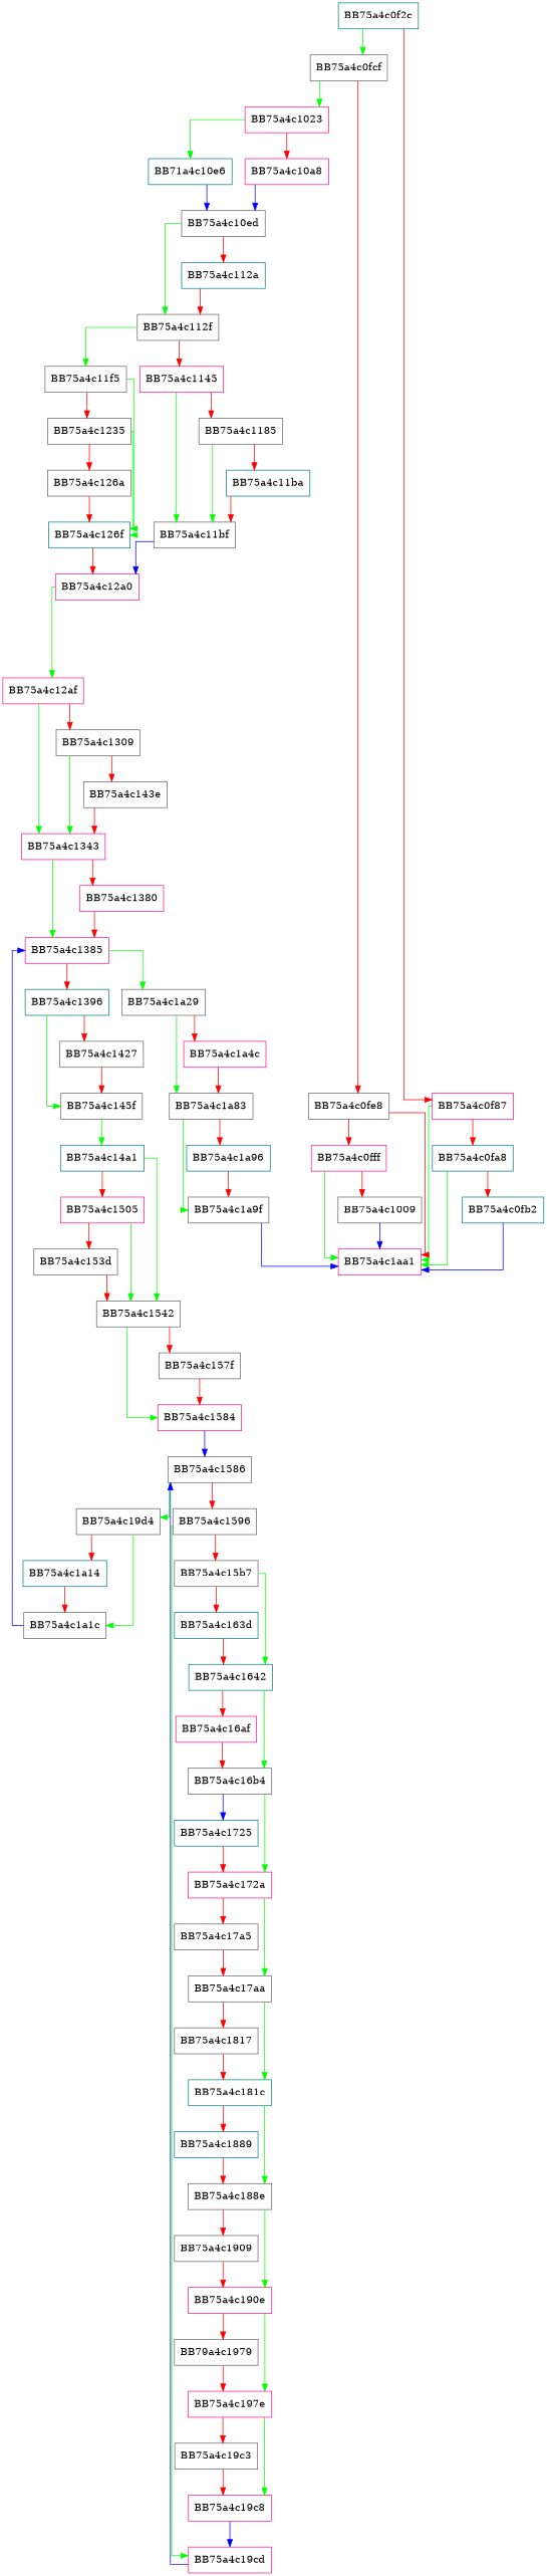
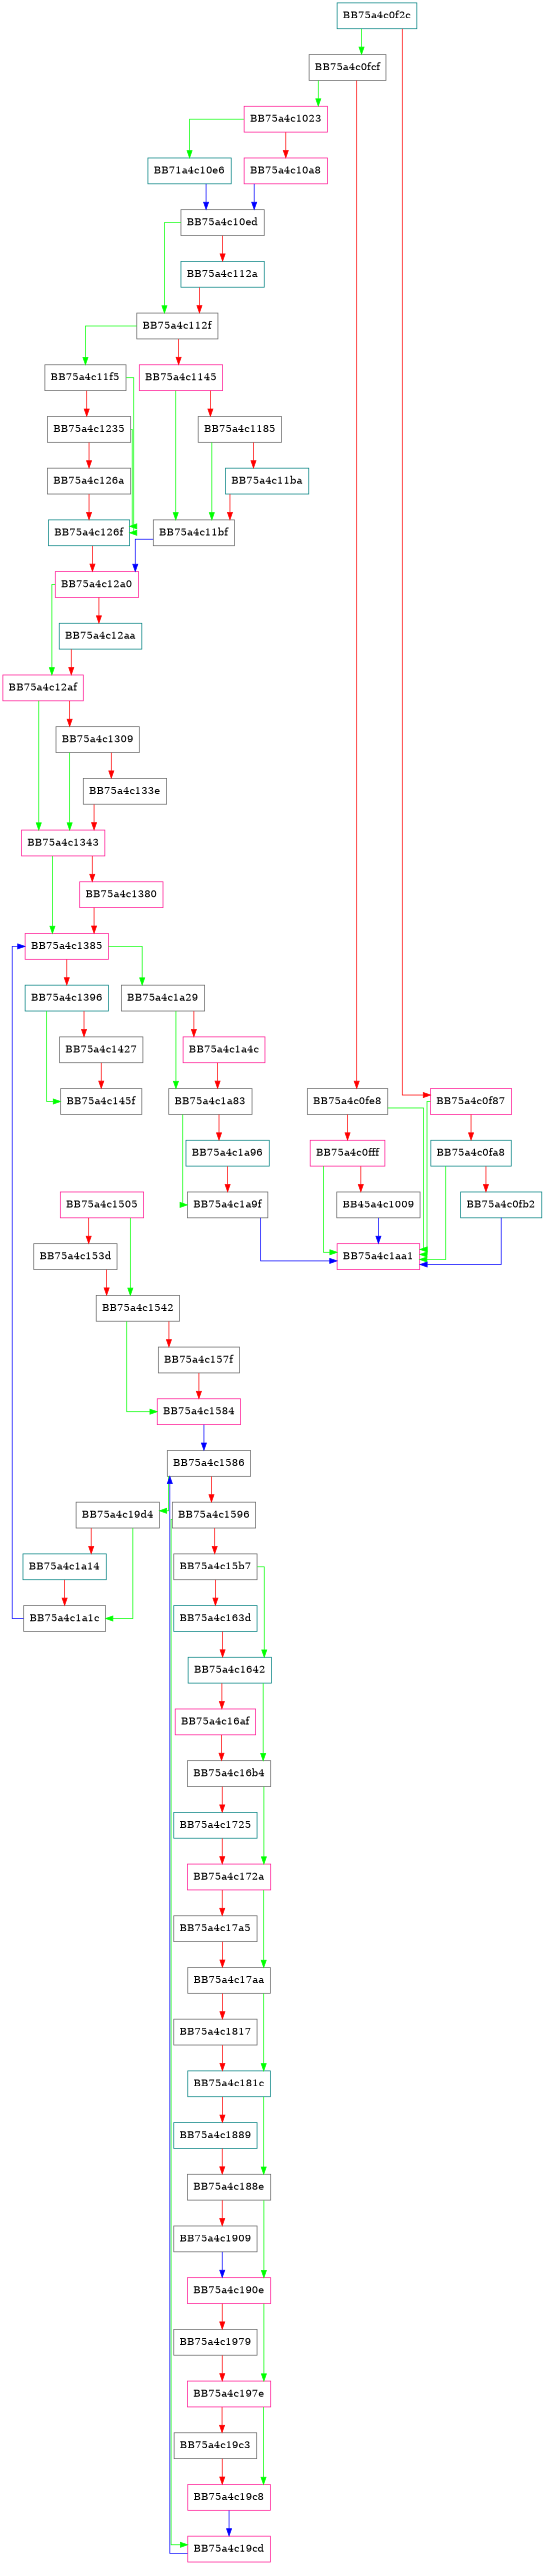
  digraph {
    splines=ortho
    node [color=gray40 shape=box]
    edge [color=red]
    BB75a4c0f2c [color=teal]
    BB75a4c0fcf
    BB75a4c0f87 [color=deeppink]
    BB75a4c1023 [color=deeppink]
    BB75a4c0fe8
    BB75a4c1aa1 [color=deeppink]
    BB75a4c0fa8 [color=teal]
    n8 [color=teal label=BB71a4c10e6]
    BB75a4c10a8 [color=deeppink]
    BB75a4c0fff [color=deeppink]
    BB75a4c0fb2 [color=teal]
    BB75a4c10ed
-   BB75a4c1009
+   BB75a4c1009 [label=BB45a4c1009]
    BB75a4c112f
    BB75a4c112a [color=teal]
    BB75a4c11f5
    BB75a4c1145 [color=deeppink]
    BB75a4c126f [color=teal]
    BB75a4c1235
    BB75a4c11bf
    BB75a4c1185
    BB75a4c12a0 [color=deeppink]
    BB75a4c126a
    BB75a4c11ba [color=teal]
    BB75a4c12af [color=deeppink]
+   BB75a4c12aa [color=teal]
    BB75a4c1343 [color=deeppink]
    BB75a4c1309
    BB75a4c1385 [color=deeppink]
    BB75a4c1380 [color=deeppink]
-   BB75a4c133e [label=BB75a4c143e]
+   BB75a4c133e
    BB75a4c1a29
    BB75a4c1396 [color=teal]
    BB75a4c1a83
    BB75a4c1a4c [color=deeppink]
    BB75a4c145f
    BB75a4c1427
    BB75a4c1a9f
    BB75a4c1a96 [color=teal]
-   BB75a4c14a1 [color=teal]
    BB75a4c1542
    BB75a4c1505 [color=deeppink]
    BB75a4c1584 [color=deeppink]
    BB75a4c157f
    BB75a4c153d
    BB75a4c1586
    BB75a4c19d4
    BB75a4c1596
    BB75a4c1a1c
    BB75a4c1a14 [color=teal]
    BB75a4c19cd [color=deeppink]
    BB75a4c15b7
    BB75a4c1642 [color=teal]
    BB75a4c163d [color=teal]
    BB75a4c16b4
    BB75a4c16af [color=deeppink]
    BB75a4c172a [color=deeppink]
    BB75a4c1725 [color=teal]
    BB75a4c17aa
    BB75a4c17a5
    BB75a4c181c [color=teal]
    BB75a4c1817
    BB75a4c188e
    BB75a4c1889 [color=teal]
    BB75a4c190e [color=deeppink]
    BB75a4c1909
    BB75a4c197e [color=deeppink]
-   BB75a4c1979 [label=BB79a4c1979]
+   BB75a4c1979
    BB75a4c19c8 [color=deeppink]
    BB75a4c19c3
    BB75a4c0f2c -> BB75a4c0fcf [color=green]
    BB75a4c0f2c -> BB75a4c0f87
    BB75a4c0fcf -> BB75a4c1023 [color=green]
    BB75a4c0fcf -> BB75a4c0fe8
    BB75a4c0f87 -> BB75a4c1aa1 [color=green]
    BB75a4c0f87 -> BB75a4c0fa8
    BB75a4c1023 -> n8 [color=green]
    BB75a4c1023 -> BB75a4c10a8
-   BB75a4c0fe8 -> BB75a4c1aa1
+   BB75a4c0fe8 -> BB75a4c1aa1 [color=green]
    BB75a4c0fe8 -> BB75a4c0fff
    BB75a4c0fa8 -> BB75a4c1aa1 [color=green]
    BB75a4c0fa8 -> BB75a4c0fb2
    n8 -> BB75a4c10ed [color=blue]
    BB75a4c10a8 -> BB75a4c10ed [color=blue]
    BB75a4c0fff -> BB75a4c1aa1 [color=green]
    BB75a4c0fff -> BB75a4c1009
    BB75a4c0fb2 -> BB75a4c1aa1 [color=blue]
    BB75a4c10ed -> BB75a4c112f [color=green]
    BB75a4c10ed -> BB75a4c112a
    BB75a4c1009 -> BB75a4c1aa1 [color=blue]
    BB75a4c112f -> BB75a4c11f5 [color=green]
    BB75a4c112f -> BB75a4c1145
    BB75a4c112a -> BB75a4c112f
    BB75a4c11f5 -> BB75a4c126f [color=green]
    BB75a4c11f5 -> BB75a4c1235
    BB75a4c1145 -> BB75a4c11bf [color=green]
    BB75a4c1145 -> BB75a4c1185
    BB75a4c126f -> BB75a4c12a0
    BB75a4c1235 -> BB75a4c126f [color=green]
    BB75a4c1235 -> BB75a4c126a
    BB75a4c11bf -> BB75a4c12a0 [color=blue]
    BB75a4c1185 -> BB75a4c11bf [color=green]
    BB75a4c1185 -> BB75a4c11ba
    BB75a4c12a0 -> BB75a4c12af [color=green]
+   BB75a4c12a0 -> BB75a4c12aa
    BB75a4c126a -> BB75a4c126f
    BB75a4c11ba -> BB75a4c11bf
    BB75a4c12af -> BB75a4c1343 [color=green]
    BB75a4c12af -> BB75a4c1309
+   BB75a4c12aa -> BB75a4c12af
    BB75a4c1343 -> BB75a4c1385 [color=green]
    BB75a4c1343 -> BB75a4c1380
    BB75a4c1309 -> BB75a4c1343 [color=green]
    BB75a4c1309 -> BB75a4c133e
    BB75a4c1385 -> BB75a4c1a29 [color=green]
    BB75a4c1385 -> BB75a4c1396
    BB75a4c1380 -> BB75a4c1385
    BB75a4c133e -> BB75a4c1343
    BB75a4c1a29 -> BB75a4c1a83 [color=green]
    BB75a4c1a29 -> BB75a4c1a4c
    BB75a4c1396 -> BB75a4c145f [color=green]
    BB75a4c1396 -> BB75a4c1427
    BB75a4c1a83 -> BB75a4c1a9f [color=green]
    BB75a4c1a83 -> BB75a4c1a96
    BB75a4c1a4c -> BB75a4c1a83
-   BB75a4c145f -> BB75a4c14a1 [color=green]
    BB75a4c1427 -> BB75a4c145f
    BB75a4c1a9f -> BB75a4c1aa1 [color=blue]
    BB75a4c1a96 -> BB75a4c1a9f
-   BB75a4c14a1 -> BB75a4c1542 [color=green]
-   BB75a4c14a1 -> BB75a4c1505
    BB75a4c1542 -> BB75a4c1584 [color=green]
    BB75a4c1542 -> BB75a4c157f
    BB75a4c1505 -> BB75a4c1542 [color=green]
    BB75a4c1505 -> BB75a4c153d
    BB75a4c1584 -> BB75a4c1586 [color=blue]
    BB75a4c157f -> BB75a4c1584
    BB75a4c153d -> BB75a4c1542
    BB75a4c1586 -> BB75a4c19d4 [color=green]
    BB75a4c1586 -> BB75a4c1596
    BB75a4c19d4 -> BB75a4c1a1c [color=green]
    BB75a4c19d4 -> BB75a4c1a14
    BB75a4c1596 -> BB75a4c19cd [color=green]
    BB75a4c1596 -> BB75a4c15b7
    BB75a4c1a1c -> BB75a4c1385 [color=blue]
    BB75a4c1a14 -> BB75a4c1a1c
    BB75a4c19cd -> BB75a4c1586 [color=blue]
    BB75a4c15b7 -> BB75a4c1642 [color=green]
    BB75a4c15b7 -> BB75a4c163d
    BB75a4c1642 -> BB75a4c16b4 [color=green]
    BB75a4c1642 -> BB75a4c16af
    BB75a4c163d -> BB75a4c1642
    BB75a4c16b4 -> BB75a4c172a [color=green]
-   BB75a4c16b4 -> BB75a4c1725 [color=blue]
+   BB75a4c16b4 -> BB75a4c1725
    BB75a4c16af -> BB75a4c16b4
    BB75a4c172a -> BB75a4c17aa [color=green]
    BB75a4c172a -> BB75a4c17a5
    BB75a4c1725 -> BB75a4c172a
    BB75a4c17aa -> BB75a4c181c [color=green]
    BB75a4c17aa -> BB75a4c1817
    BB75a4c17a5 -> BB75a4c17aa
    BB75a4c181c -> BB75a4c188e [color=green]
    BB75a4c181c -> BB75a4c1889
    BB75a4c1817 -> BB75a4c181c
    BB75a4c188e -> BB75a4c190e [color=green]
    BB75a4c188e -> BB75a4c1909
    BB75a4c1889 -> BB75a4c188e
    BB75a4c190e -> BB75a4c197e [color=green]
    BB75a4c190e -> BB75a4c1979
-   BB75a4c1909 -> BB75a4c190e
+   BB75a4c1909 -> BB75a4c190e [color=blue]
    BB75a4c197e -> BB75a4c19c8 [color=green]
    BB75a4c197e -> BB75a4c19c3
    BB75a4c1979 -> BB75a4c197e
    BB75a4c19c8 -> BB75a4c19cd [color=blue]
    BB75a4c19c3 -> BB75a4c19c8
  }
